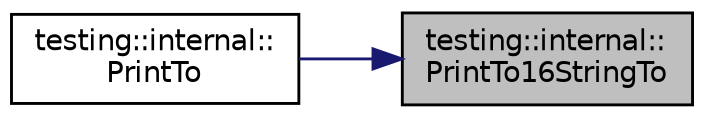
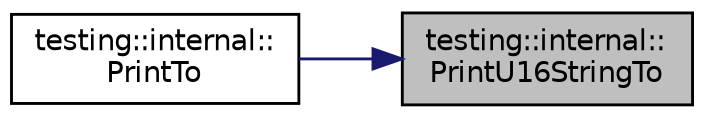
  digraph {
    rankdir=RL
    node [color=black fontname=Helvetica fontsize=10 shape=record]
-   n1 [fillcolor=grey75 fontcolor=black height=0.2 label="testing::internal::\lPrintTo16StringTo" style=filled width=0.4]
+   n1 [fillcolor=grey75 fontcolor=black height=0.2 label="testing::internal::\lPrintU16StringTo" style=filled width=0.4]
    n2 [height=0.2 label="testing::internal::\lPrintTo" width=0.4]
    n1 -> n2 [color=midnightblue dir=back fontname=Helvetica fontsize=10 labelfontname=Helvetica labelfontsize=10 style=solid]
  }
